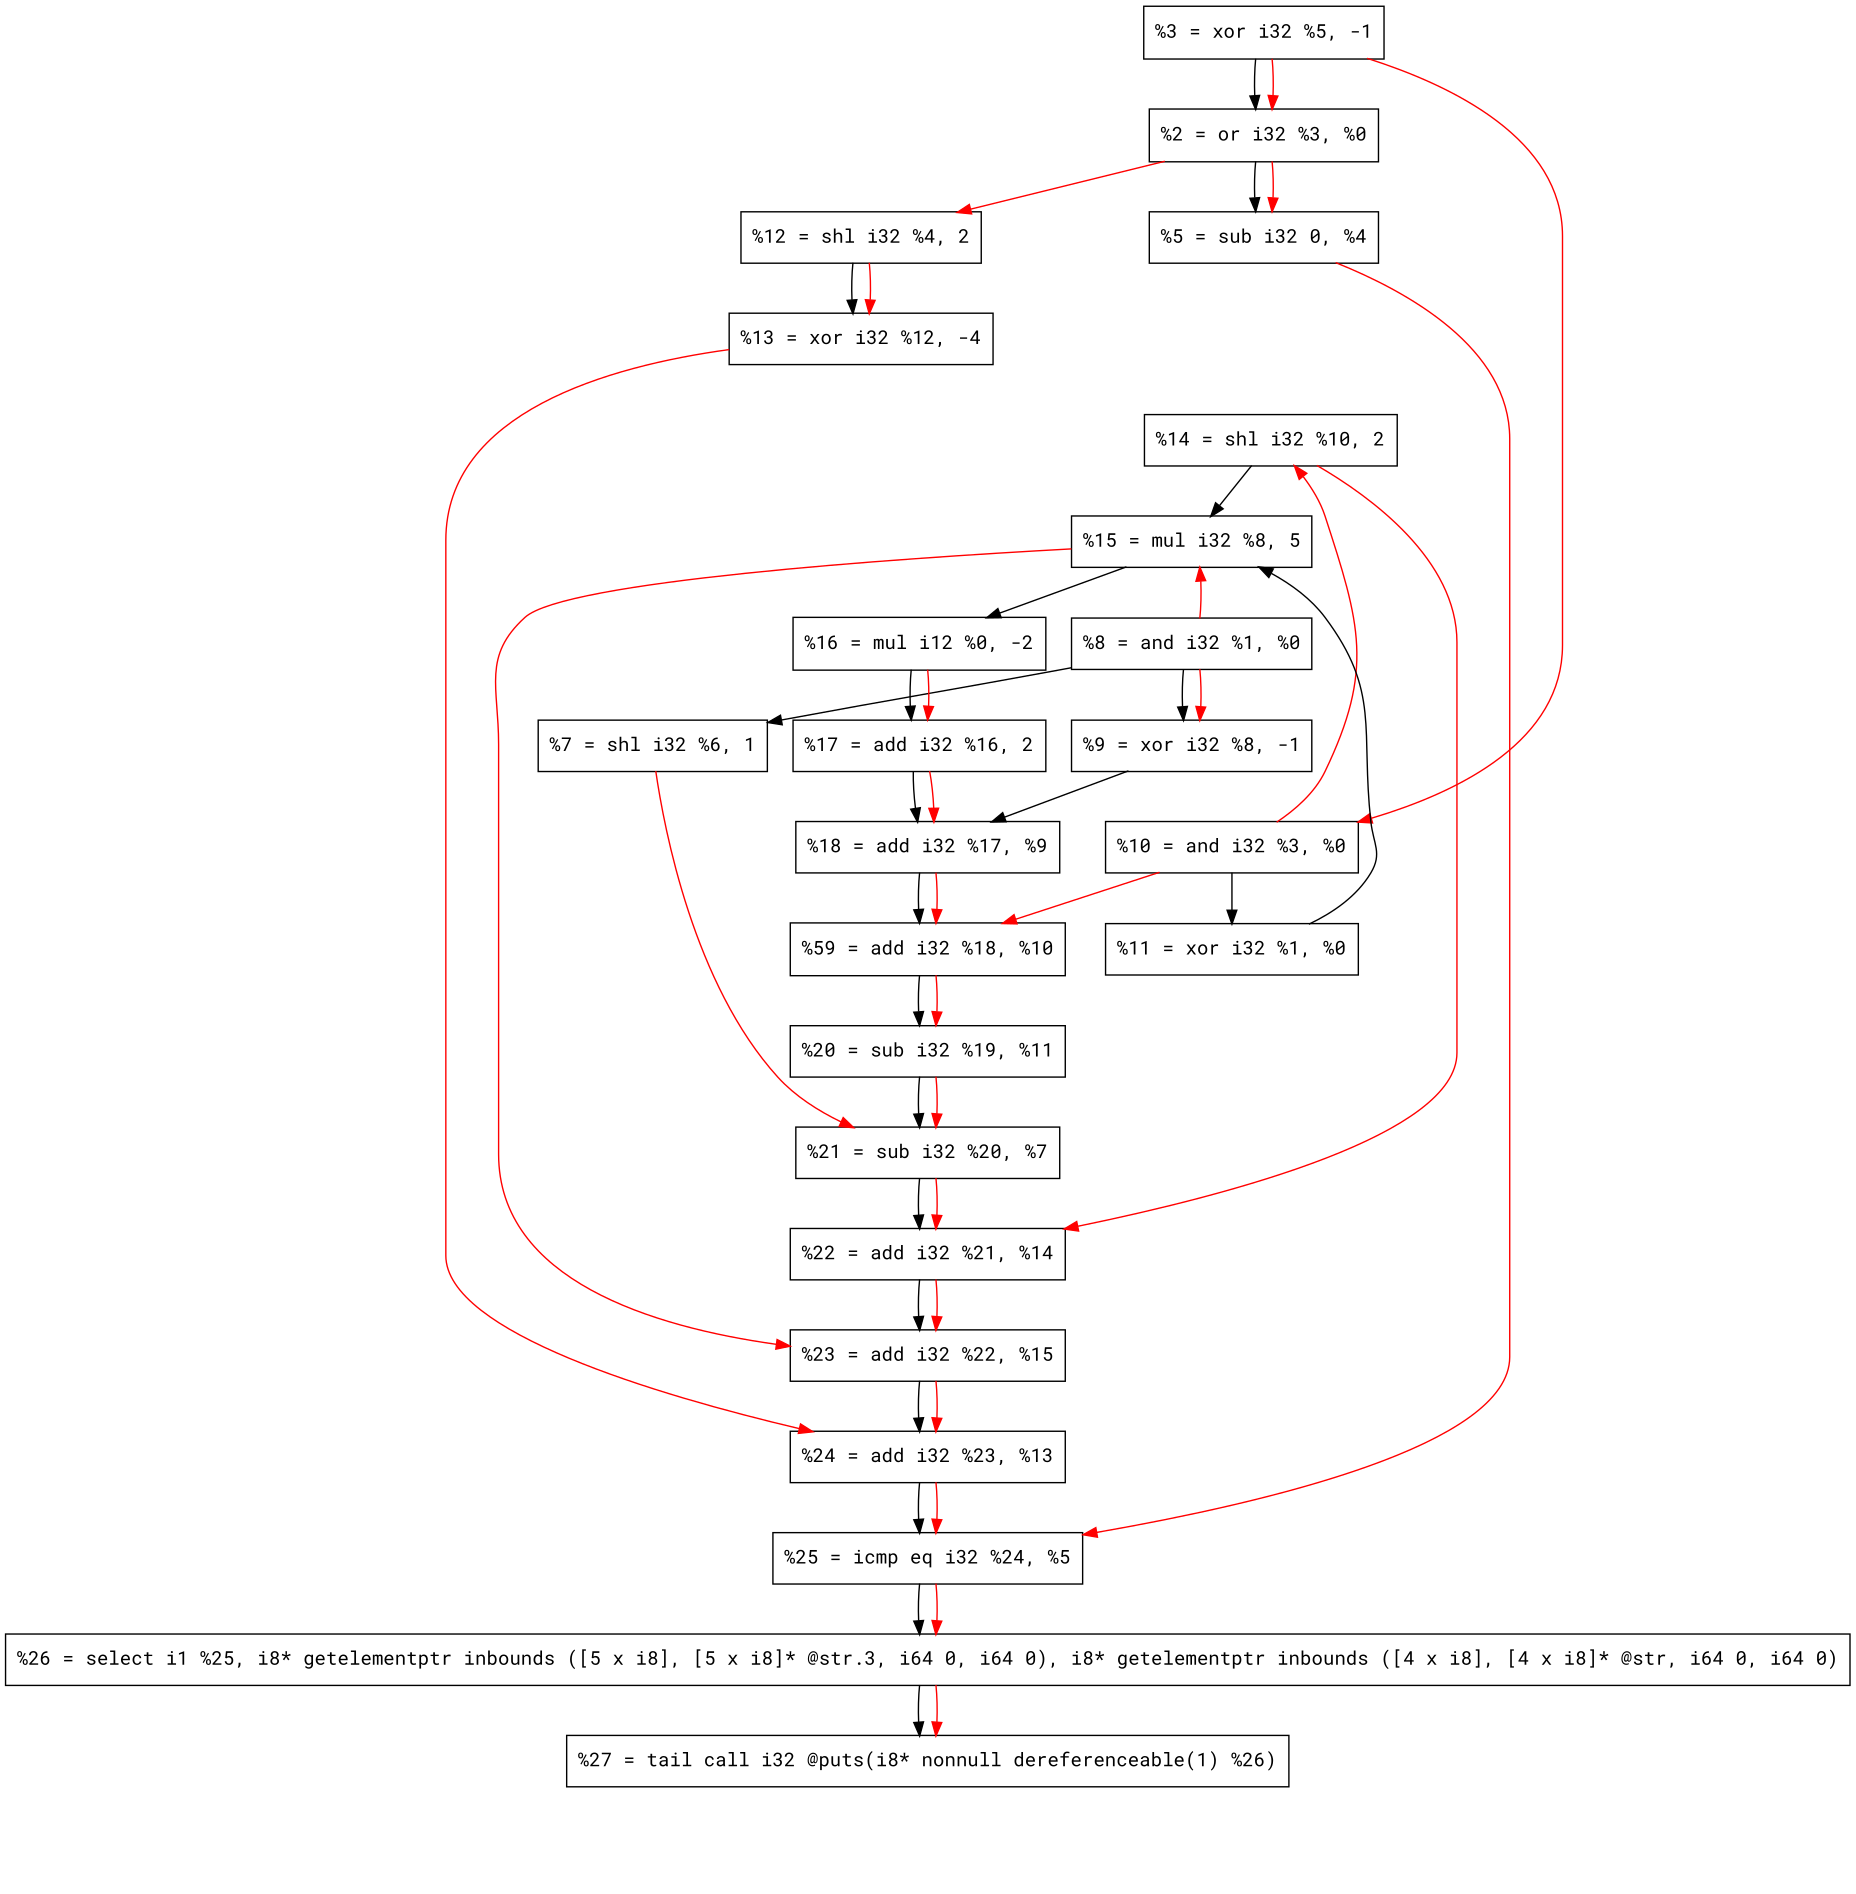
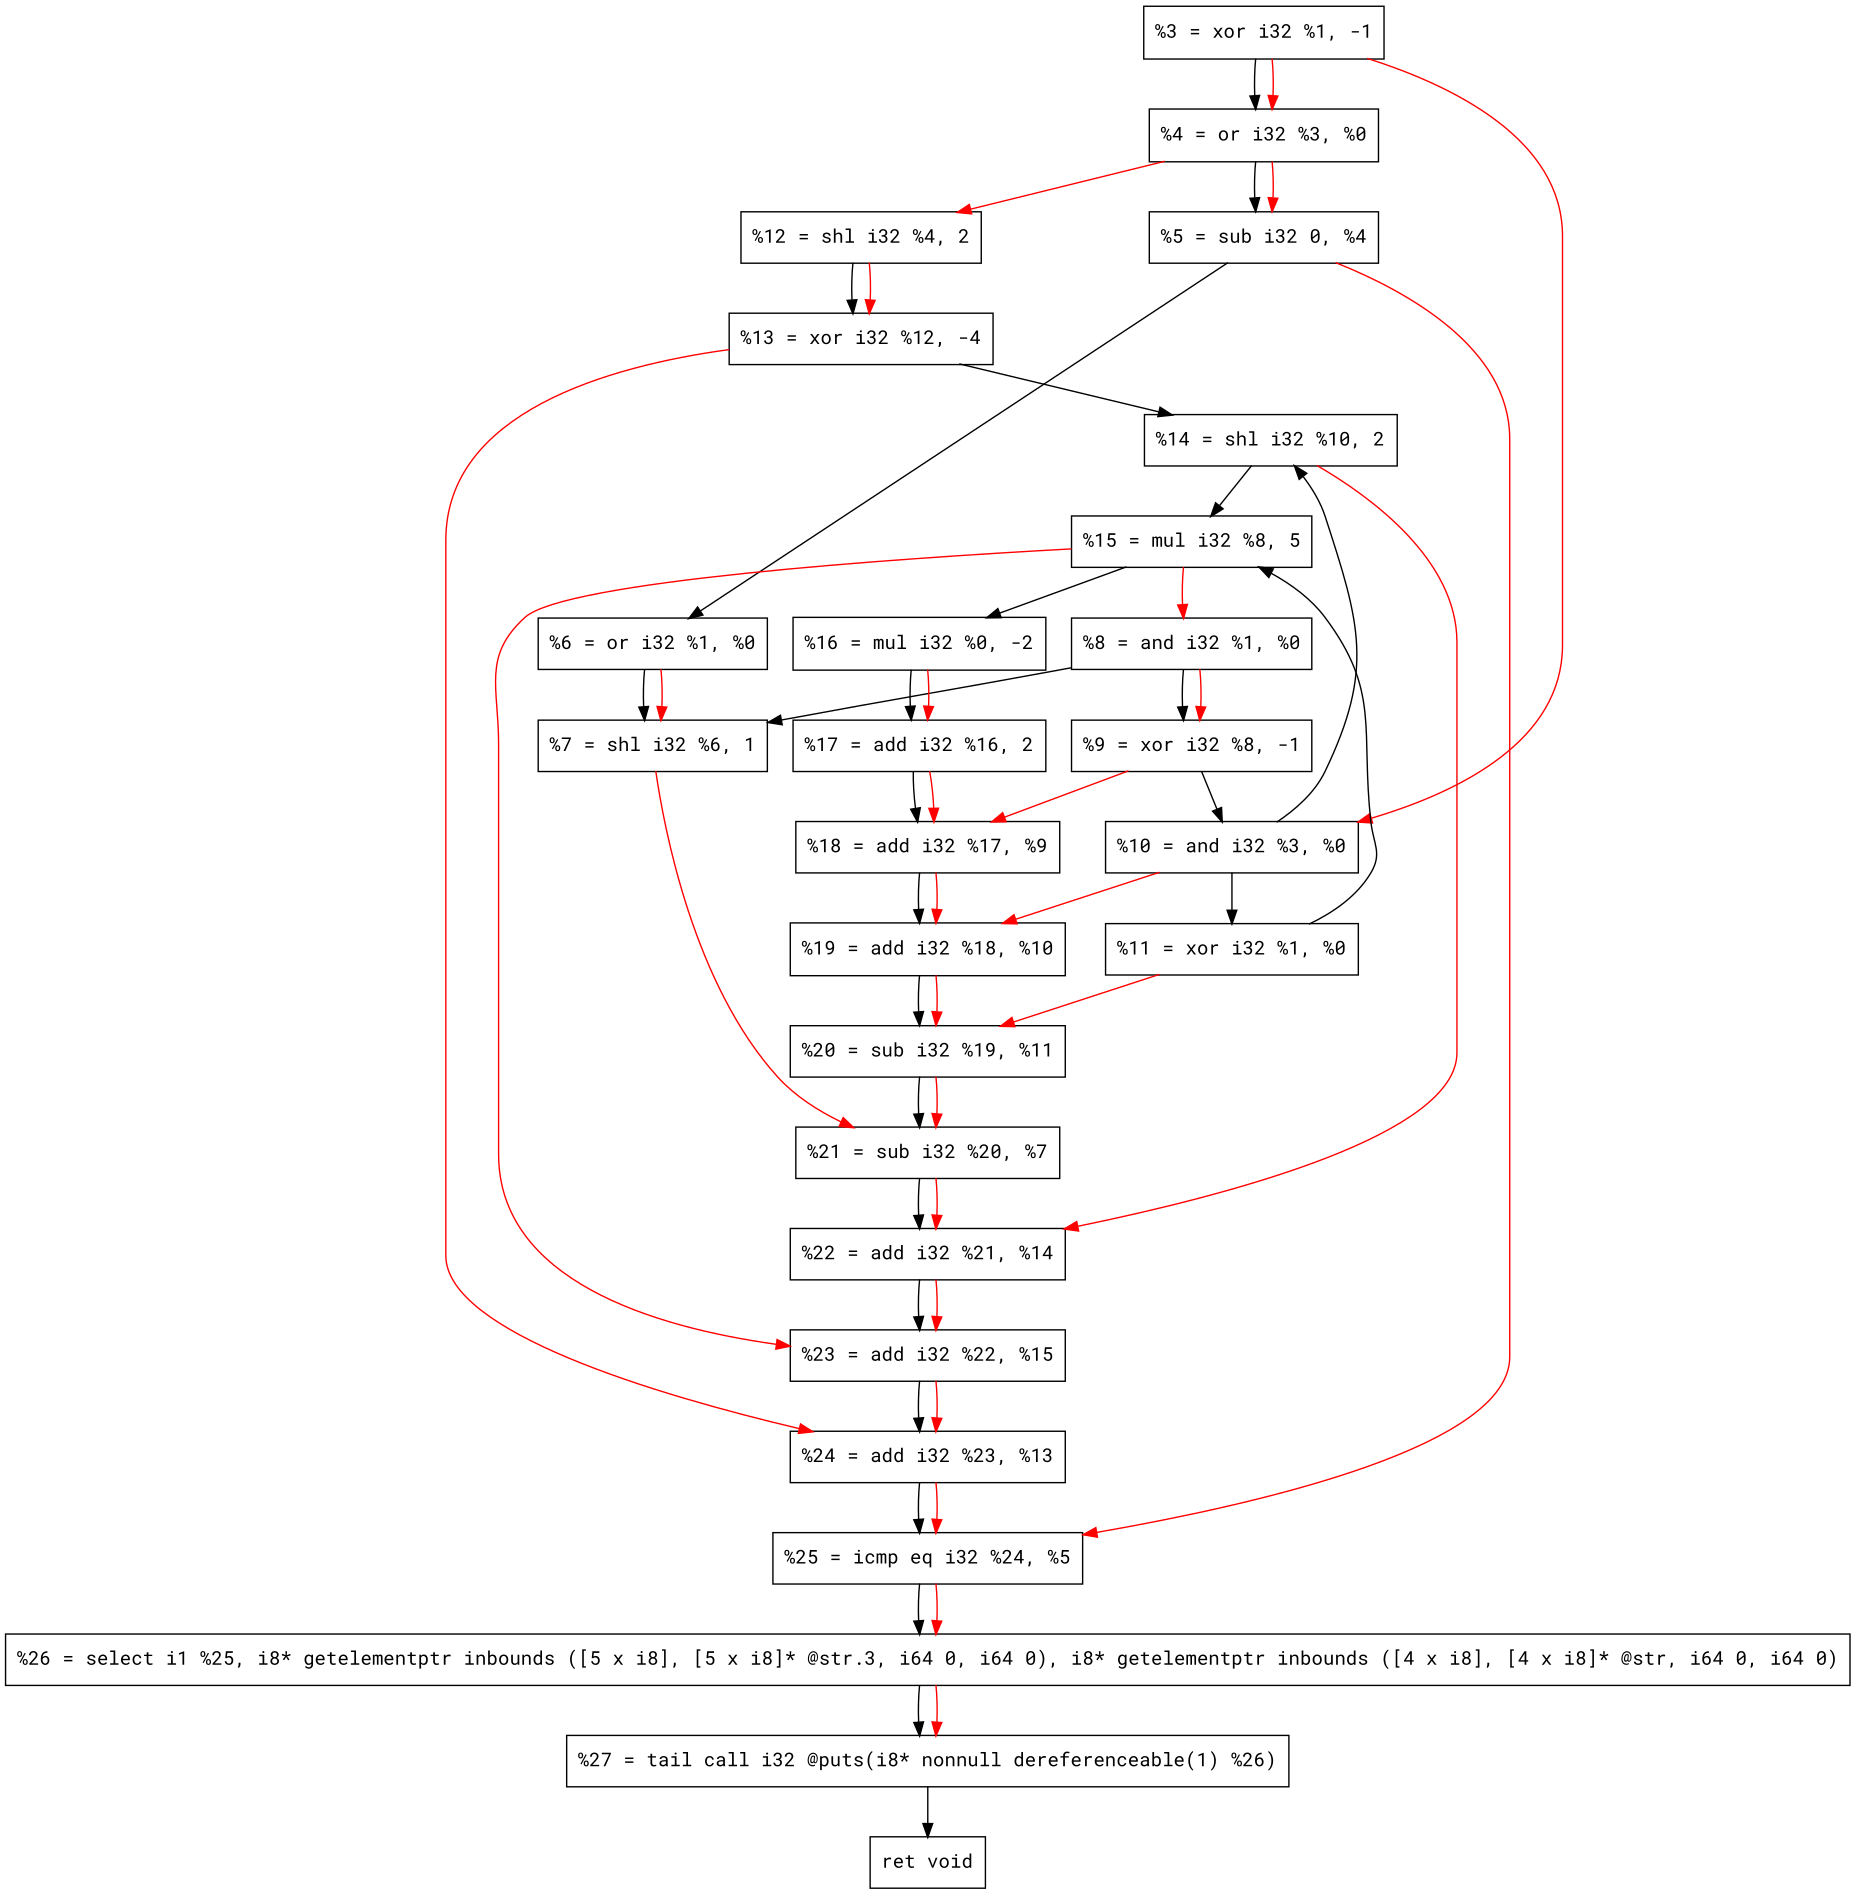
  digraph {
    fontname="Roboto Mono"
    node [fontname="Roboto Mono" shape=record]
    edge [fontname="Roboto Mono" color=red]
-   n1 [label="%3 = xor i32 %5, -1"]
-   n2 [label="%2 = or i32 %3, %0"]
+   n1 [label="  %3 = xor i32 %1, -1"]
+   n2 [label="  %4 = or i32 %3, %0"]
    n3 [label="  %10 = and i32 %3, %0"]
    n4 [label="  %5 = sub i32 0, %4"]
    n5 [label="  %12 = shl i32 %4, 2"]
    n6 [label="  %11 = xor i32 %1, %0"]
    n7 [label="  %14 = shl i32 %10, 2"]
-   n8 [label="%59 = add i32 %18, %10"]
+   n8 [label="  %19 = add i32 %18, %10"]
+   n9 [label="  %6 = or i32 %1, %0"]
    n10 [label="  %25 = icmp eq i32 %24, %5"]
    n11 [label="  %13 = xor i32 %12, -4"]
    n12 [label="  %7 = shl i32 %6, 1"]
    n13 [label="  %26 = select i1 %25, i8* getelementptr inbounds ([5 x i8], [5 x i8]* @str.3, i64 0, i64 0), i8* getelementptr inbounds ([4 x i8], [4 x i8]* @str, i64 0, i64 0)"]
    n14 [label="  %21 = sub i32 %20, %7"]
    n15 [label="  %8 = and i32 %1, %0"]
    n16 [label="  %9 = xor i32 %8, -1"]
    n17 [label="  %15 = mul i32 %8, 5"]
    n18 [label="  %22 = add i32 %21, %14"]
    n19 [label="  %18 = add i32 %17, %9"]
-   n20 [label="%16 = mul i12 %0, -2"]
+   n20 [label="  %16 = mul i32 %0, -2"]
    n21 [label="  %23 = add i32 %22, %15"]
    n22 [label="  %20 = sub i32 %19, %11"]
    n23 [label="  %24 = add i32 %23, %13"]
    n24 [label="  %17 = add i32 %16, 2"]
    n25 [label="  %27 = tail call i32 @puts(i8* nonnull dereferenceable(1) %26)"]
+   n26 [label="  ret void"]
    n1 -> n2 [color=""]
    n1 -> n2
    n1 -> n3
    n2 -> n4 [color=""]
    n2 -> n4
    n2 -> n5
    n3 -> n6 [color=""]
-   n3 -> n7
+   n3 -> n7 [color=black]
    n3 -> n8
+   n4 -> n9 [color=""]
    n4 -> n10
    n5 -> n11 [color=""]
    n5 -> n11
    n6 -> n17 [color=""]
+   n6 -> n22
    n7 -> n17 [color=""]
    n7 -> n18
    n8 -> n22 [color=""]
    n8 -> n22
+   n9 -> n12 [color=""]
+   n9 -> n12
    n10 -> n13 [color=""]
    n10 -> n13
+   n11 -> n7 [color=""]
    n11 -> n23
    n12 -> n14
    n13 -> n25 [color=""]
    n13 -> n25
    n14 -> n18 [color=""]
    n14 -> n18
    n15 -> n12 [color=""]
    n15 -> n16 [color=""]
    n15 -> n16
-   n15 -> n17
-   n16 -> n19 [color=black]
+   n17 -> n15
+   n16 -> n3 [color=""]
+   n16 -> n19
    n17 -> n20 [color=""]
    n17 -> n21
    n18 -> n21 [color=""]
    n18 -> n21
    n19 -> n8 [color=""]
    n19 -> n8
    n20 -> n24 [color=""]
    n20 -> n24
    n21 -> n23 [color=""]
    n21 -> n23
    n22 -> n14 [color=""]
    n22 -> n14
    n23 -> n10 [color=""]
    n23 -> n10
    n24 -> n19 [color=""]
    n24 -> n19
+   n25 -> n26 [color=""]
  }
